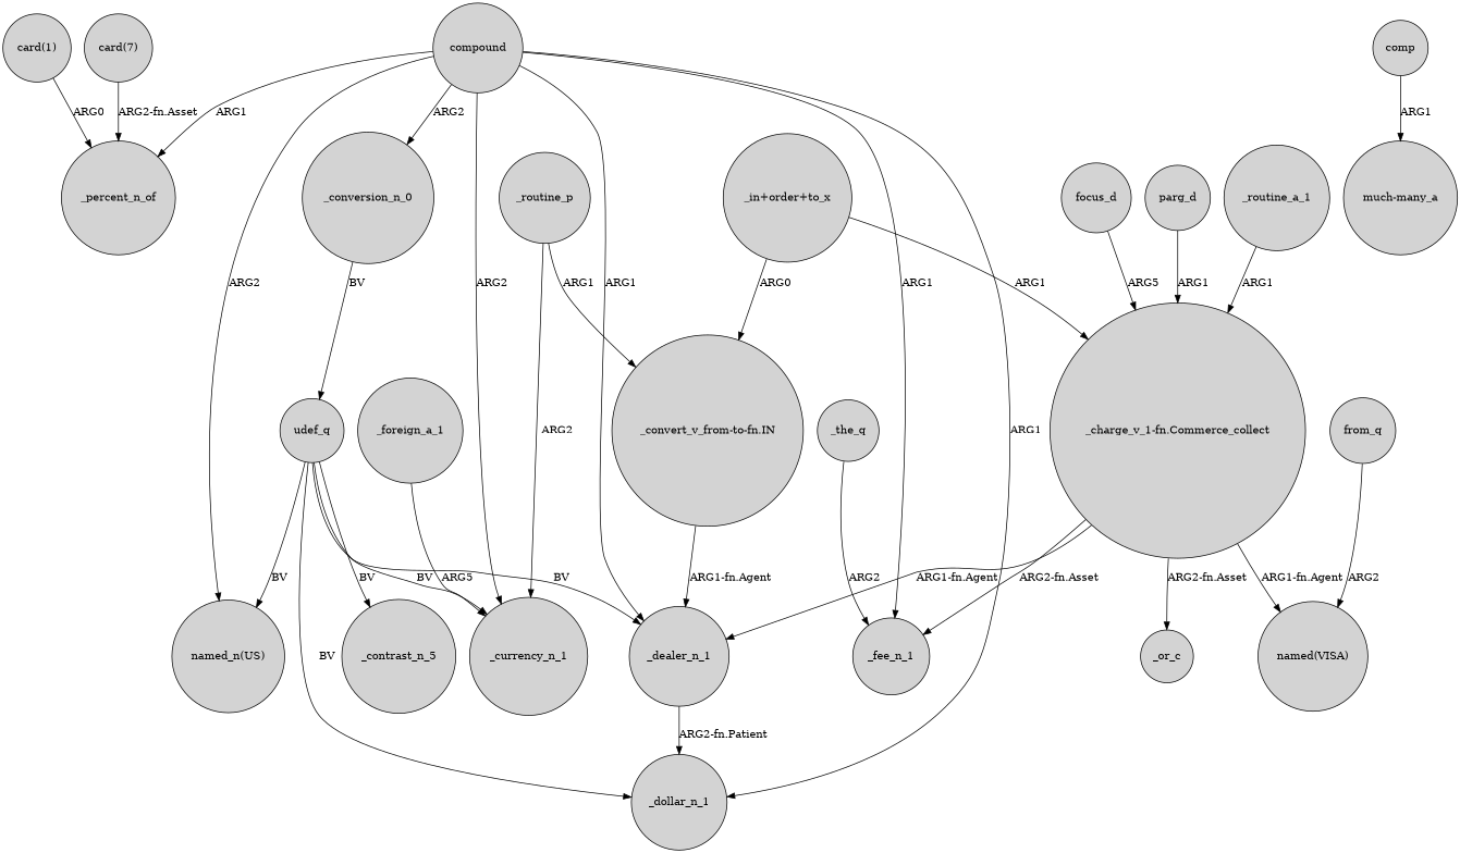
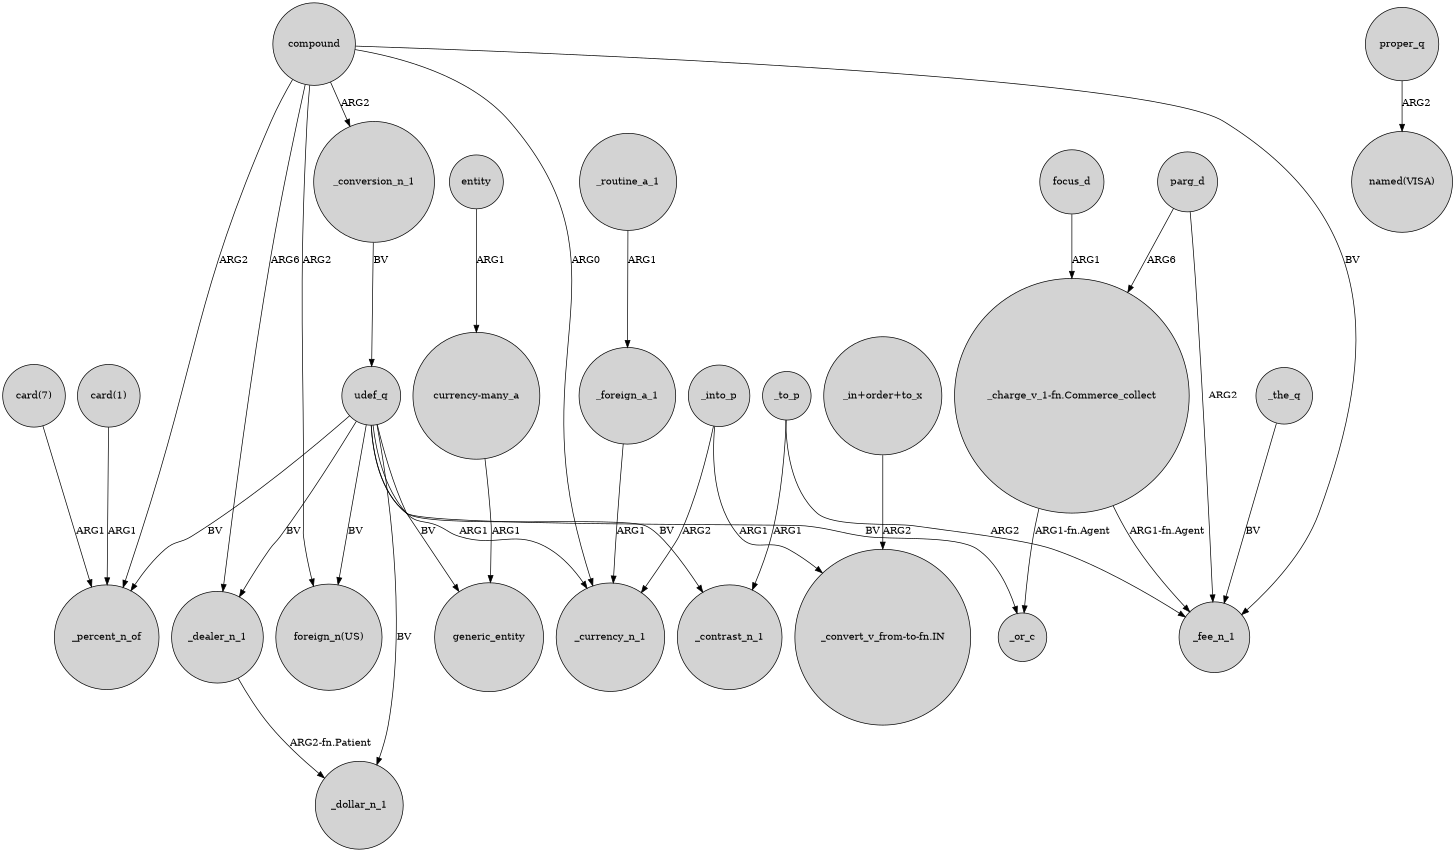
  digraph {
    node [shape=circle style=filled]
    "card(1)"
    _percent_n_of
    udef_q
-   "named_n(US)"
+   "named_n(US)" [label="foreign_n(US)"]
+   generic_entity
    _dollar_n_1
    _currency_n_1
-   _contrast_n_1 [label=_contrast_n_5]
+   _contrast_n_1
    _dealer_n_1
    _or_c
-   _conversion_n_1 [label=_conversion_n_0]
-   "much-many_a"
+   _conversion_n_1
+   "much-many_a" [label="currency-many_a"]
    "card(7)"
    "_convert_v_from-to-fn.IN"
    focus_d
    "_charge_v_1-fn.Commerce_collect"
    _fee_n_1
    "named(VISA)"
    _the_q
    parg_d
    _routine_a_1
-   _into_p [label=_routine_p]
+   _into_p
+   _to_p
    compound
    "_in+order+to_x"
-   comp
-   proper_q [label=from_q]
+   comp [label=entity]
+   proper_q
    _foreign_a_1
-   "card(1)" -> _percent_n_of [label=ARG0]
+   "card(1)" -> _percent_n_of [label=ARG1]
+   udef_q -> _percent_n_of [label=BV]
    udef_q -> "named_n(US)" [label=BV]
+   udef_q -> generic_entity [label=BV]
    udef_q -> _dollar_n_1 [label=BV]
-   udef_q -> _currency_n_1 [label=BV]
+   udef_q -> _currency_n_1 [label=ARG1]
    udef_q -> _contrast_n_1 [label=BV]
    udef_q -> _dealer_n_1 [label=BV]
+   udef_q -> _or_c [label=BV]
    _dealer_n_1 -> _dollar_n_1 [label="ARG2-fn.Patient"]
    _conversion_n_1 -> udef_q [label=BV]
-   "card(7)" -> _percent_n_of [label="ARG2-fn.Asset"]
-   "_convert_v_from-to-fn.IN" -> _dealer_n_1 [label="ARG1-fn.Agent"]
-   focus_d -> "_charge_v_1-fn.Commerce_collect" [label=ARG5]
-   "_charge_v_1-fn.Commerce_collect" -> _dealer_n_1 [label="ARG1-fn.Agent"]
-   "_charge_v_1-fn.Commerce_collect" -> _or_c [label="ARG2-fn.Asset"]
-   "_charge_v_1-fn.Commerce_collect" -> _fee_n_1 [label="ARG2-fn.Asset"]
-   "_charge_v_1-fn.Commerce_collect" -> "named(VISA)" [label="ARG1-fn.Agent"]
-   _the_q -> _fee_n_1 [label=ARG2]
-   parg_d -> "_charge_v_1-fn.Commerce_collect" [label=ARG1]
-   _routine_a_1 -> "_charge_v_1-fn.Commerce_collect" [label=ARG1]
+   "much-many_a" -> generic_entity [label=ARG1]
+   "card(7)" -> _percent_n_of [label=ARG1]
+   focus_d -> "_charge_v_1-fn.Commerce_collect" [label=ARG1]
+   "_charge_v_1-fn.Commerce_collect" -> _or_c [label="ARG1-fn.Agent"]
+   "_charge_v_1-fn.Commerce_collect" -> _fee_n_1 [label="ARG1-fn.Agent"]
+   _the_q -> _fee_n_1 [label=BV]
+   parg_d -> "_charge_v_1-fn.Commerce_collect" [label=ARG6]
+   parg_d -> _fee_n_1 [label=ARG2]
+   _routine_a_1 -> _foreign_a_1 [label=ARG1]
    _into_p -> _currency_n_1 [label=ARG2]
    _into_p -> "_convert_v_from-to-fn.IN" [label=ARG1]
-   compound -> _percent_n_of [label=ARG1]
+   _to_p -> _contrast_n_1 [label=ARG1]
+   _to_p -> _fee_n_1 [label=ARG2]
+   compound -> _percent_n_of [label=ARG2]
    compound -> "named_n(US)" [label=ARG2]
-   compound -> _dollar_n_1 [label=ARG1]
-   compound -> _currency_n_1 [label=ARG2]
-   compound -> _dealer_n_1 [label=ARG1]
+   compound -> _currency_n_1 [label=ARG0]
+   compound -> _dealer_n_1 [label=ARG6]
    compound -> _conversion_n_1 [label=ARG2]
-   compound -> _fee_n_1 [label=ARG1]
-   "_in+order+to_x" -> "_convert_v_from-to-fn.IN" [label=ARG0]
-   "_in+order+to_x" -> "_charge_v_1-fn.Commerce_collect" [label=ARG1]
+   compound -> _fee_n_1 [label=BV]
+   "_in+order+to_x" -> "_convert_v_from-to-fn.IN" [label=ARG2]
    comp -> "much-many_a" [label=ARG1]
    proper_q -> "named(VISA)" [label=ARG2]
-   _foreign_a_1 -> _currency_n_1 [label=ARG5]
+   _foreign_a_1 -> _currency_n_1 [label=ARG1]
  }
